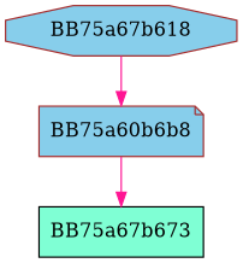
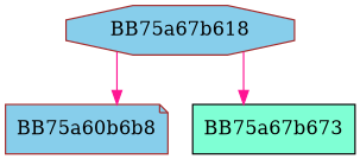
  digraph {
    splines=ortho
    node [color=brown fillcolor=skyblue style=filled]
    edge [color=deeppink]
    BB75a67b618 [shape=octagon]
    n2 [label=BB75a60b6b8 shape=note]
    BB75a67b673 [color=black fillcolor=aquamarine shape=box]
    BB75a67b618 -> n2
-   n2 -> BB75a67b673
+   BB75a67b618 -> BB75a67b673
  }
